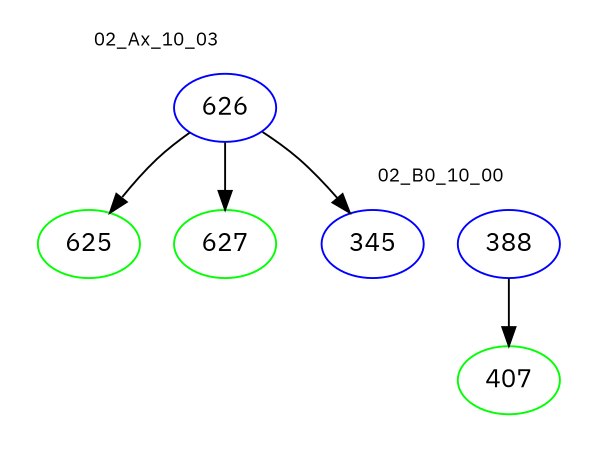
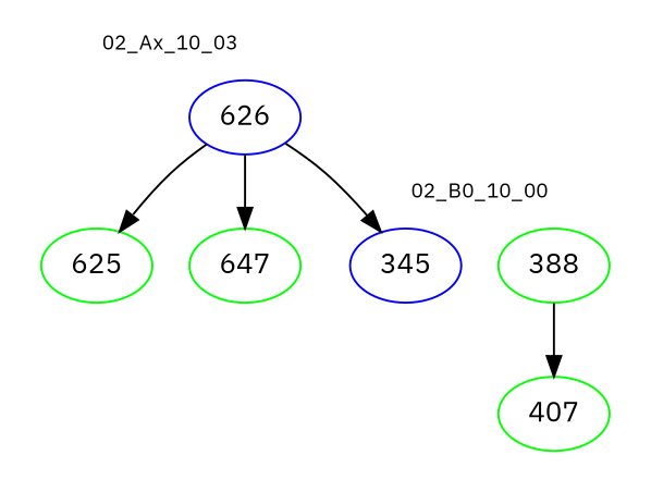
  digraph {
    fontname="IBM Plex Sans"
    node [color=blue fontname="IBM Plex Sans"]
    edge [color=black fontname="IBM Plex Sans"]
    n1 [label=626]
    n2 [color=green label=625]
-   n3 [color=green label=627]
-   n4 [label=388]
+   n3 [color=green label=647]
+   n4 [color=green label=388]
    n5 [label=345]
    n6 [color=green label=407]
    subgraph cluster_1 {
      color=white
      fontsize=10
      label="02_Ax_10_03"
      n1
      n2
      n3
    }
    subgraph cluster_2 {
      color=white
      fontsize=10
      label="02_B0_10_00"
      n4
      n5
      n6
    }
    n1 -> n2
    n1 -> n3
    n1 -> n5
    n4 -> n6
  }
